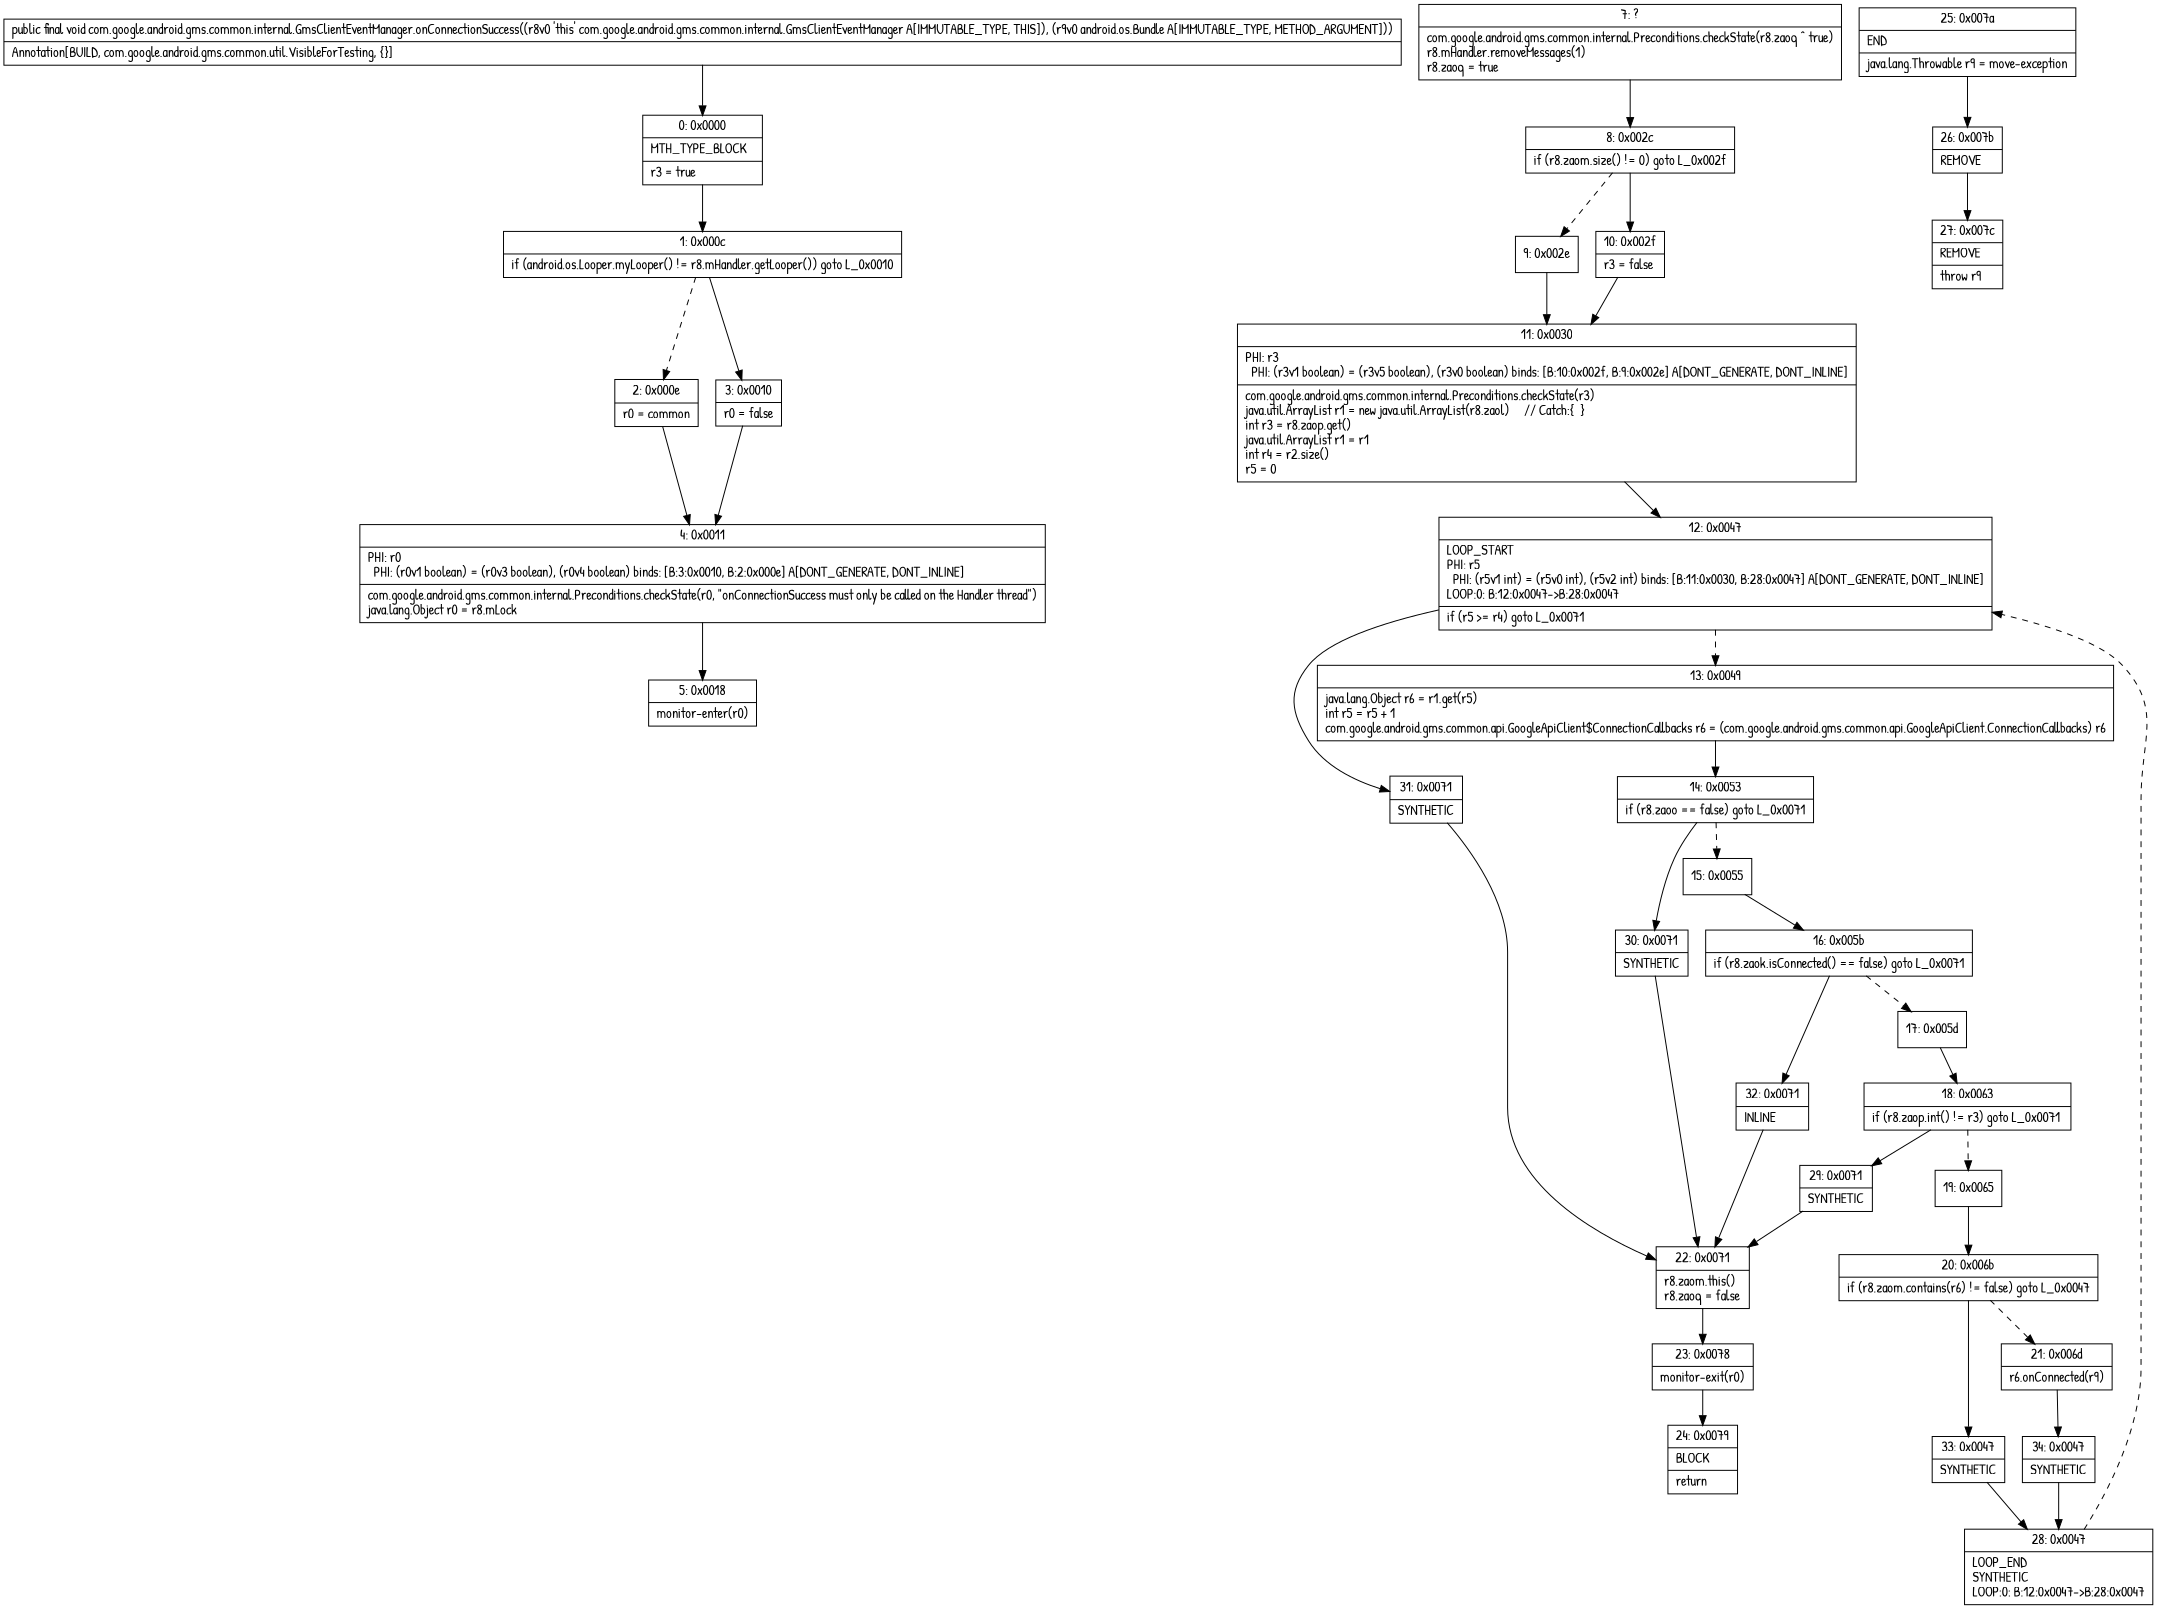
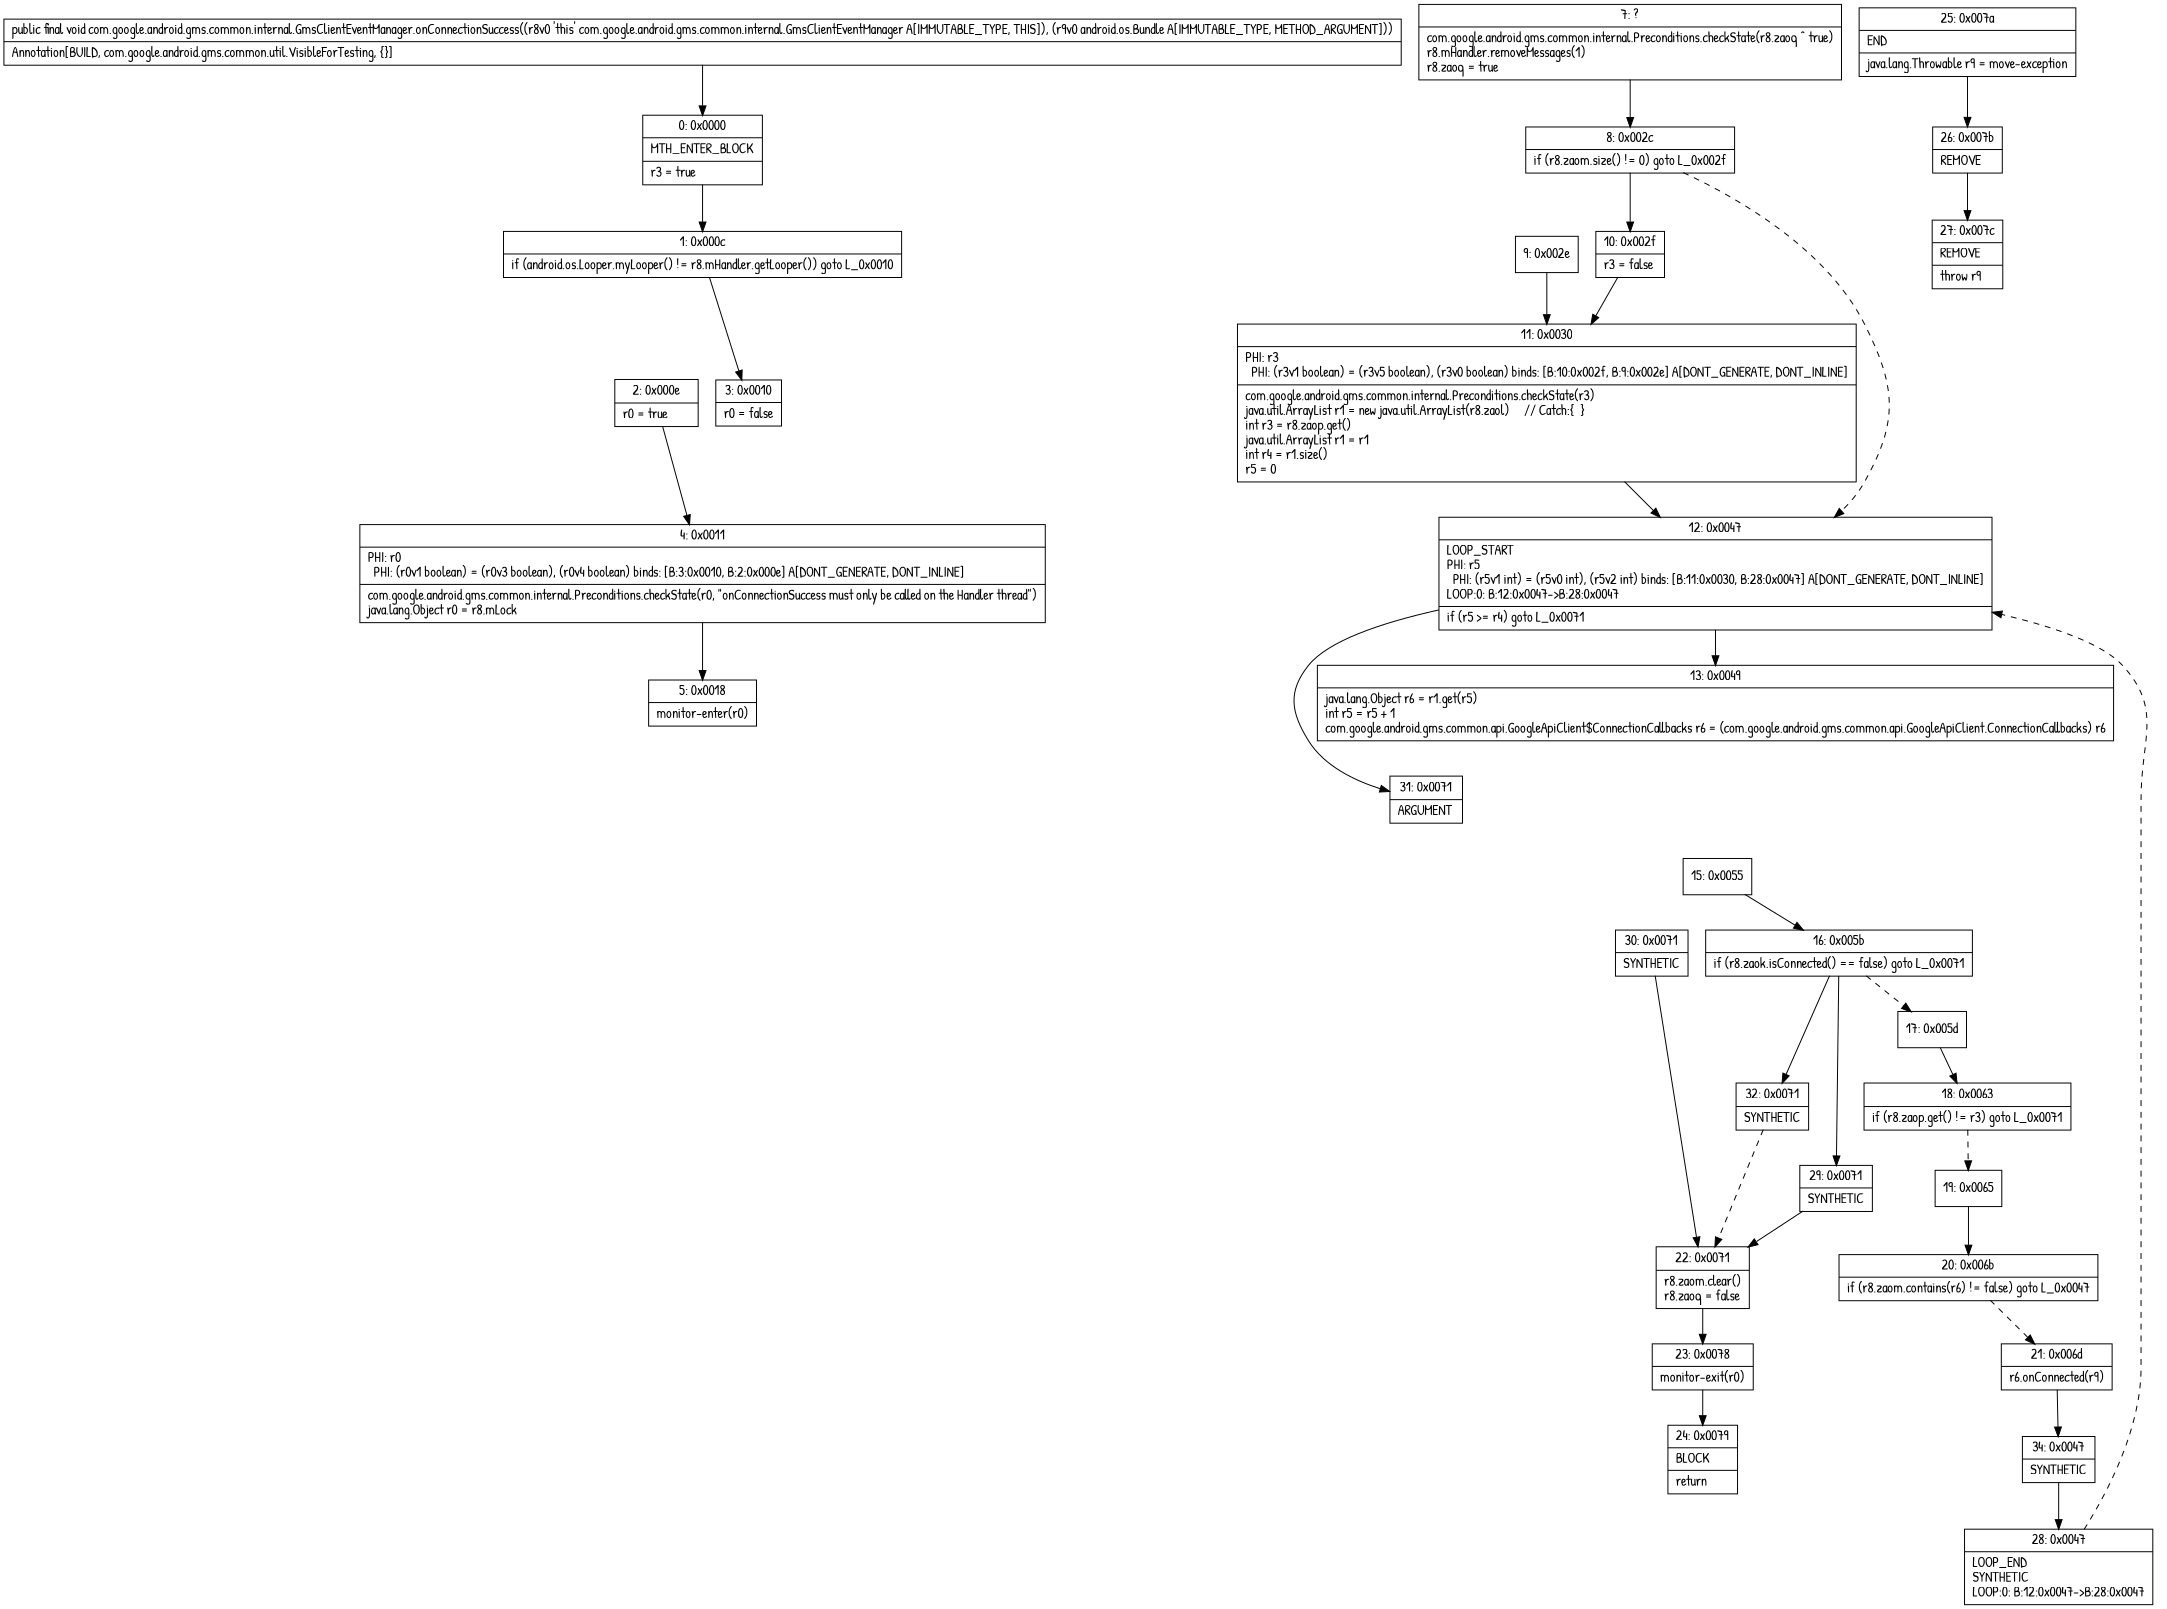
  digraph {
    fontname="Patrick Hand"
    node [fontname="Patrick Hand" shape=record]
    edge [fontname="Patrick Hand"]
-   n1 [label="{0\:\ 0x0000|MTH_TYPE_BLOCK\l|r3 = true\l}"]
+   n1 [label="{0\:\ 0x0000|MTH_ENTER_BLOCK\l|r3 = true\l}"]
    n2 [label="{1\:\ 0x000c|if (android.os.Looper.myLooper() != r8.mHandler.getLooper()) goto L_0x0010\l}"]
-   n3 [label="{2\:\ 0x000e|r0 = common\l}"]
+   n3 [label="{2\:\ 0x000e|r0 = true\l}"]
    n4 [label="{3\:\ 0x0010|r0 = false\l}"]
    n5 [label="{4\:\ 0x0011|PHI: r0 \l  PHI: (r0v1 boolean) = (r0v3 boolean), (r0v4 boolean) binds: [B:3:0x0010, B:2:0x000e] A[DONT_GENERATE, DONT_INLINE]\l|com.google.android.gms.common.internal.Preconditions.checkState(r0, \"onConnectionSuccess must only be called on the Handler thread\")\ljava.lang.Object r0 = r8.mLock\l}"]
    n6 [label="{5\:\ 0x0018|monitor\-enter(r0)\l}"]
    n7 [label="{7\:\ ?|com.google.android.gms.common.internal.Preconditions.checkState(r8.zaoq ^ true)\lr8.mHandler.removeMessages(1)\lr8.zaoq = true\l}"]
    n8 [label="{8\:\ 0x002c|if (r8.zaom.size() != 0) goto L_0x002f\l}"]
    n9 [label="{25\:\ 0x007a|END\l|java.lang.Throwable r9 = move\-exception\l}"]
    n10 [label="{26\:\ 0x007b|REMOVE\l}"]
    n11 [label="{9\:\ 0x002e}"]
    n12 [label="{10\:\ 0x002f|r3 = false\l}"]
-   n13 [label="{11\:\ 0x0030|PHI: r3 \l  PHI: (r3v1 boolean) = (r3v5 boolean), (r3v0 boolean) binds: [B:10:0x002f, B:9:0x002e] A[DONT_GENERATE, DONT_INLINE]\l|com.google.android.gms.common.internal.Preconditions.checkState(r3)\ljava.util.ArrayList r1 = new java.util.ArrayList(r8.zaol)     \/\/ Catch:\{  \}\lint r3 = r8.zaop.get()\ljava.util.ArrayList r1 = r1\lint r4 = r2.size()\lr5 = 0\l}"]
+   n13 [label="{11\:\ 0x0030|PHI: r3 \l  PHI: (r3v1 boolean) = (r3v5 boolean), (r3v0 boolean) binds: [B:10:0x002f, B:9:0x002e] A[DONT_GENERATE, DONT_INLINE]\l|com.google.android.gms.common.internal.Preconditions.checkState(r3)\ljava.util.ArrayList r1 = new java.util.ArrayList(r8.zaol)     \/\/ Catch:\{  \}\lint r3 = r8.zaop.get()\ljava.util.ArrayList r1 = r1\lint r4 = r1.size()\lr5 = 0\l}"]
    n14 [label="{12\:\ 0x0047|LOOP_START\lPHI: r5 \l  PHI: (r5v1 int) = (r5v0 int), (r5v2 int) binds: [B:11:0x0030, B:28:0x0047] A[DONT_GENERATE, DONT_INLINE]\lLOOP:0: B:12:0x0047\-\>B:28:0x0047\l|if (r5 \>= r4) goto L_0x0071\l}"]
    n15 [label="{13\:\ 0x0049|java.lang.Object r6 = r1.get(r5)\lint r5 = r5 + 1\lcom.google.android.gms.common.api.GoogleApiClient$ConnectionCallbacks r6 = (com.google.android.gms.common.api.GoogleApiClient.ConnectionCallbacks) r6\l}"]
-   n16 [label="{31\:\ 0x0071|SYNTHETIC\l}"]
-   n17 [label="{14\:\ 0x0053|if (r8.zaoo == false) goto L_0x0071\l}"]
-   n18 [label="{22\:\ 0x0071|r8.zaom.this()\lr8.zaoq = false\l}"]
+   n16 [label="{31\:\ 0x0071|ARGUMENT\l}"]
+   n18 [label="{22\:\ 0x0071|r8.zaom.clear()\lr8.zaoq = false\l}"]
    n19 [label="{15\:\ 0x0055}"]
    n20 [label="{30\:\ 0x0071|SYNTHETIC\l}"]
    n21 [label="{16\:\ 0x005b|if (r8.zaok.isConnected() == false) goto L_0x0071\l}"]
    n22 [label="{17\:\ 0x005d}"]
-   n23 [label="{32\:\ 0x0071|INLINE\l}"]
-   n24 [label="{18\:\ 0x0063|if (r8.zaop.int() != r3) goto L_0x0071\l}"]
+   n23 [label="{32\:\ 0x0071|SYNTHETIC\l}"]
+   n24 [label="{18\:\ 0x0063|if (r8.zaop.get() != r3) goto L_0x0071\l}"]
    n25 [label="{19\:\ 0x0065}"]
    n26 [label="{29\:\ 0x0071|SYNTHETIC\l}"]
    n27 [label="{20\:\ 0x006b|if (r8.zaom.contains(r6) != false) goto L_0x0047\l}"]
    n28 [label="{21\:\ 0x006d|r6.onConnected(r9)\l}"]
-   n29 [label="{33\:\ 0x0047|SYNTHETIC\l}"]
    n30 [label="{34\:\ 0x0047|SYNTHETIC\l}"]
    n31 [label="{28\:\ 0x0047|LOOP_END\lSYNTHETIC\lLOOP:0: B:12:0x0047\-\>B:28:0x0047\l}"]
    n32 [label="{23\:\ 0x0078|monitor\-exit(r0)\l}"]
    n33 [label="{24\:\ 0x0079|BLOCK\l|return\l}"]
    n34 [label="{27\:\ 0x007c|REMOVE\l|throw r9\l}"]
    n35 [label="{public final void com.google.android.gms.common.internal.GmsClientEventManager.onConnectionSuccess((r8v0 'this' com.google.android.gms.common.internal.GmsClientEventManager A[IMMUTABLE_TYPE, THIS]), (r9v0 android.os.Bundle A[IMMUTABLE_TYPE, METHOD_ARGUMENT]))  | Annotation[BUILD, com.google.android.gms.common.util.VisibleForTesting, \{\}]\l}"]
    n1 -> n2
-   n2 -> n3 [style=dashed]
    n2 -> n4
    n3 -> n5
-   n4 -> n5
    n5 -> n6
    n7 -> n8
-   n8 -> n11 [style=dashed]
+   n8 -> n14 [style=dashed]
    n8 -> n12
    n9 -> n10
    n10 -> n34
    n11 -> n13
    n12 -> n13
    n13 -> n14
-   n14 -> n15 [style=dashed]
+   n14 -> n15 [style=solid]
    n14 -> n16
-   n15 -> n17
-   n16 -> n18
-   n17 -> n19 [style=dashed]
-   n17 -> n20
    n18 -> n32
    n19 -> n21
    n20 -> n18
    n21 -> n22 [style=dashed]
    n21 -> n23
    n22 -> n24
-   n23 -> n18
+   n23 -> n18 [style=dashed]
    n24 -> n25 [style=dashed]
-   n24 -> n26
+   n21 -> n26
    n25 -> n27
    n26 -> n18
    n27 -> n28 [style=dashed]
-   n27 -> n29
    n28 -> n30
-   n29 -> n31
    n30 -> n31
    n31 -> n14 [style=dashed]
    n32 -> n33
    n35 -> n1
  }
